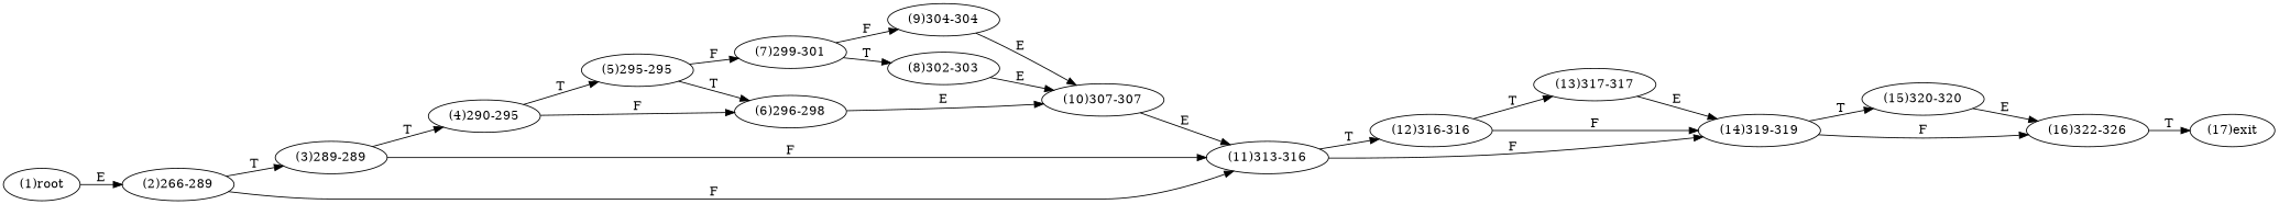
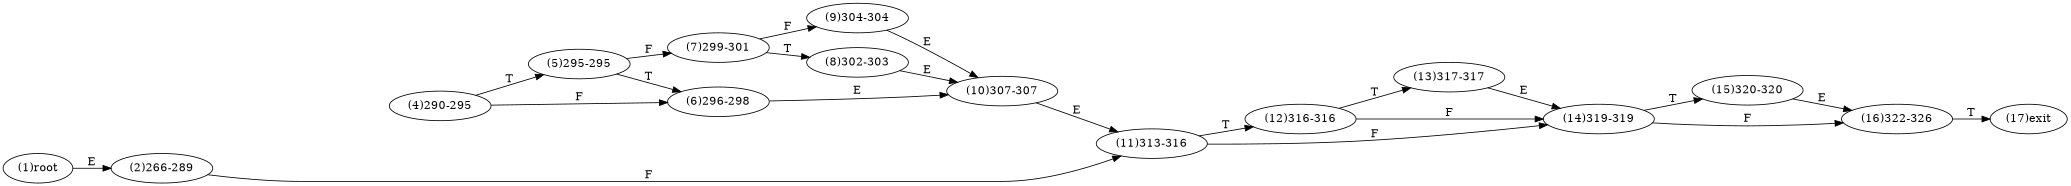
  digraph {
    rankdir=LR
    n1 [label="(1)root"]
    n2 [label="(2)266-289"]
-   n3 [label="(3)289-289"]
    n4 [label="(11)313-316"]
    n5 [label="(4)290-295"]
    n6 [label="(12)316-316"]
    n7 [label="(14)319-319"]
    n8 [label="(5)295-295"]
    n9 [label="(6)296-298"]
    n10 [label="(7)299-301"]
    n11 [label="(10)307-307"]
    n12 [label="(8)302-303"]
    n13 [label="(9)304-304"]
    n14 [label="(13)317-317"]
    n15 [label="(15)320-320"]
    n16 [label="(16)322-326"]
    n17 [label="(17)exit"]
    n1 -> n2 [label=E]
-   n2 -> n3 [label=T]
    n2 -> n4 [label=F]
-   n3 -> n4 [label=F]
-   n3 -> n5 [label=T]
    n4 -> n6 [label=T]
    n4 -> n7 [label=F]
    n5 -> n8 [label=T]
    n5 -> n9 [label=F]
    n6 -> n7 [label=F]
    n6 -> n14 [label=T]
    n7 -> n15 [label=T]
    n7 -> n16 [label=F]
    n8 -> n9 [label=T]
    n8 -> n10 [label=F]
    n9 -> n11 [label=E]
    n10 -> n12 [label=T]
    n10 -> n13 [label=F]
    n11 -> n4 [label=E]
    n12 -> n11 [label=E]
    n13 -> n11 [label=E]
    n14 -> n7 [label=E]
    n15 -> n16 [label=E]
    n16 -> n17 [label=T]
  }
